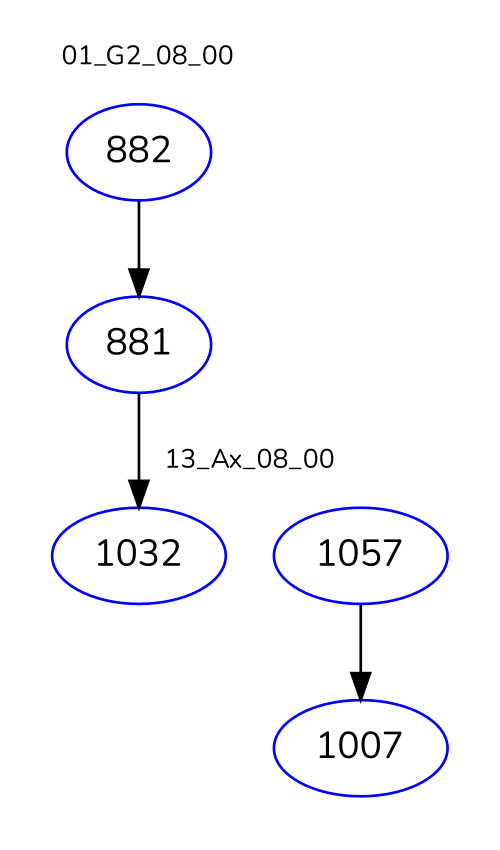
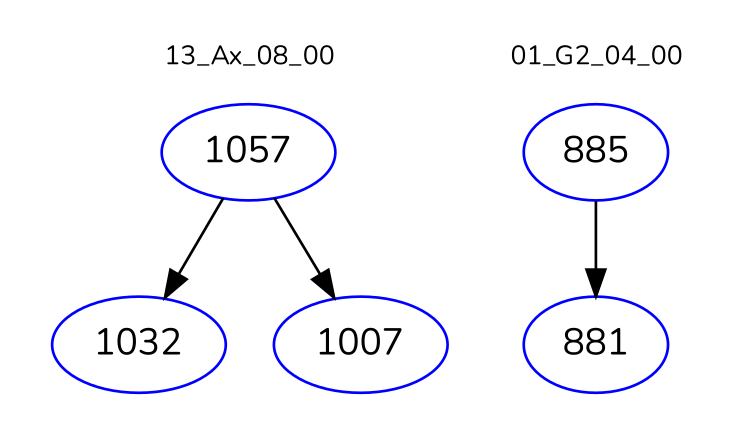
  digraph {
    fontname=Nunito
    node [color=blue fontname=Nunito]
    edge [color=black fontname=Nunito]
    n1 [label=1057]
    n2 [label=1032]
    n3 [label=1007]
-   n4 [label=882]
+   n4 [label=885]
    n5 [label=881]
    subgraph cluster_1 {
      color=white
      fontsize=10
      label="13_Ax_08_00"
      n1
      n2
      n3
    }
    subgraph cluster_2 {
      color=white
      fontsize=10
-     label="01_G2_08_00"
+     label="01_G2_04_00"
      n4
      n5
    }
-   n5 -> n2
+   n1 -> n2
    n1 -> n3
    n4 -> n5
  }
